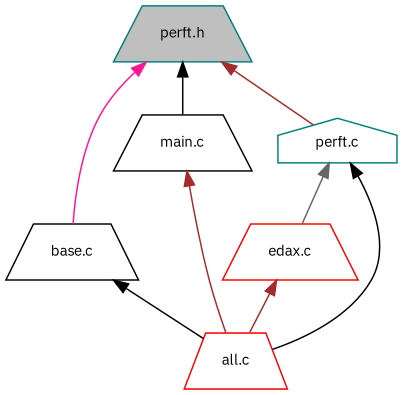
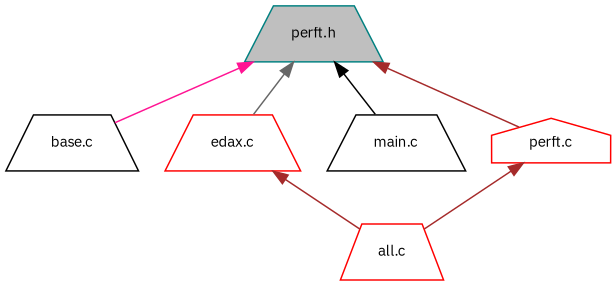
  digraph {
    fontname="IBM Plex Sans"
    node [color=teal fontname="IBM Plex Sans" fontsize=10 shape=trapezium]
    edge [color=black dir=back fontname="IBM Plex Sans" fontsize=10 labelfontname=FreeSans labelfontsize=10 style=solid]
    n1 [fillcolor=grey75 fontcolor=black height=0.2 label="perft.h" style=filled width=0.4]
    n2 [color=black height=0.2 label="base.c" width=0.4]
    n3 [color=red height=0.2 label="edax.c" width=0.4]
    n4 [color=black height=0.2 label="main.c" width=0.4]
-   n5 [height=0.2 label="perft.c" shape=house width=0.4]
+   n5 [color=red height=0.2 label="perft.c" shape=house width=0.4]
    n6 [color=red height=0.2 label="all.c" width=0.4]
    n1 -> n2 [color=deeppink]
-   n5 -> n3 [color=gray40]
+   n1 -> n3 [color=gray40]
    n1 -> n4
    n1 -> n5 [color=brown]
-   n2 -> n6
    n3 -> n6 [color=brown]
-   n4 -> n6 [color=brown]
-   n5 -> n6
+   n5 -> n6 [color=brown]
  }
